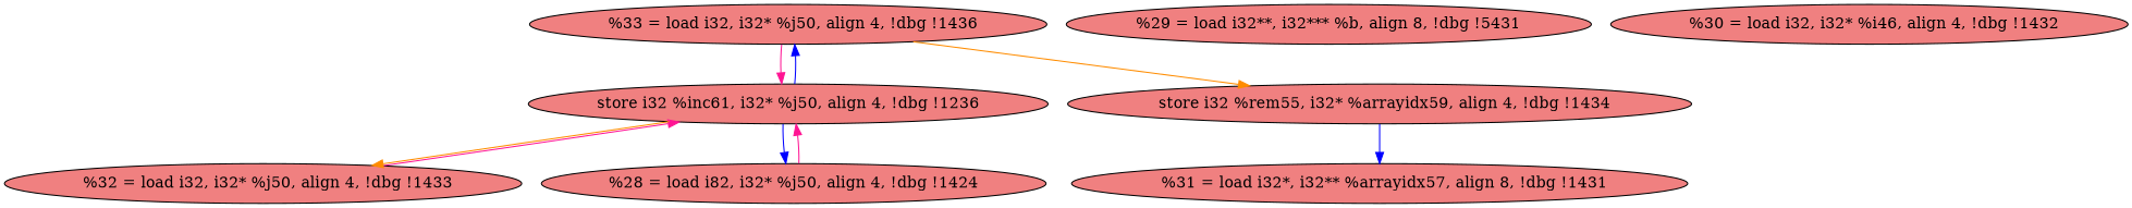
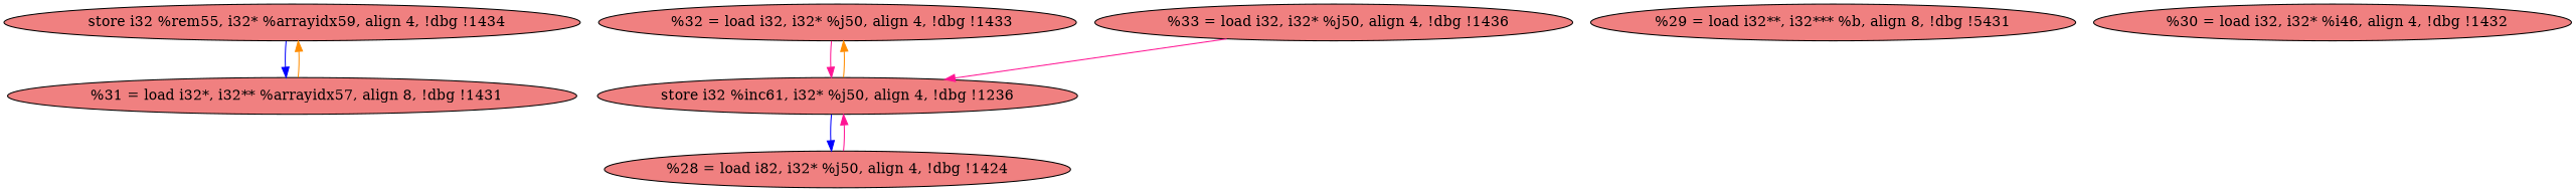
  digraph {
    node [fillcolor=lightcoral shape=ellipse style=filled]
    edge [color=blue]
    n1 [label="  store i32 %rem55, i32* %arrayidx59, align 4, !dbg !1434"]
    n2 [label="  %31 = load i32*, i32** %arrayidx57, align 8, !dbg !1431"]
    n3 [label="  %32 = load i32, i32* %j50, align 4, !dbg !1433"]
    n4 [label="store i32 %inc61, i32* %j50, align 4, !dbg !1236"]
    n5 [label="  %33 = load i32, i32* %j50, align 4, !dbg !1436"]
    n6 [label="%28 = load i82, i32* %j50, align 4, !dbg !1424"]
    n7 [label="%29 = load i32**, i32*** %b, align 8, !dbg !5431"]
    n8 [label="  %30 = load i32, i32* %i46, align 4, !dbg !1432"]
    n1 -> n2
-   n5 -> n1 [color=darkorange]
+   n2 -> n1 [color=darkorange]
    n3 -> n4 [color=deeppink]
    n4 -> n3 [color=darkorange]
-   n4 -> n5
    n4 -> n6
    n5 -> n4 [color=deeppink]
    n6 -> n4 [color=deeppink]
  }
